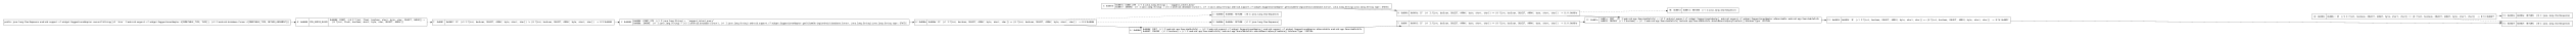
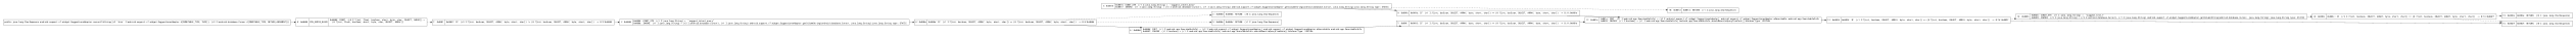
  digraph {
    fontname="Roboto Mono"
    rankdir=LR
    node [fontname="Roboto Mono" shape=record]
    edge [fontname="Roboto Mono"]
    n1 [label="{0\:\ 0x0000|MTH_ENTER_BLOCK\l|0x0000: CONST  (r0 I:?[int, float, boolean, short, byte, char, OBJECT, ARRAY]) = \l  (0 ?[int, float, boolean, short, byte, char, OBJECT, ARRAY])\l \l}"]
    n2 [label="{1\:\ 0x0001|0x0001: IF  (r3 I:?[int, boolean, OBJECT, ARRAY, byte, short, char]) != (0 ?[int, boolean, OBJECT, ARRAY, byte, short, char])  \-\> B:3:0x0004 \l}"]
    n3 [label="{3\:\ 0x0004|0x0004: CONST_STR  (r1 I:java.lang.String) =  \"suggest_intent_query\" \l0x0006: INVOKE  (r1 I:java.lang.String) = (r3 I:android.database.Cursor), (r1 I:java.lang.String) android.support.v7.widget.SuggestionsAdapter.getColumnString(android.database.Cursor, java.lang.String):java.lang.String type: STATIC \l}"]
    n4 [label="{2\:\ 0x0003|0x0003: RETURN  (r0 I:java.lang.CharSequence) \l}"]
    n5 [label="{4\:\ 0x000a|0x000a: IF  (r1 I:?[int, boolean, OBJECT, ARRAY, byte, short, char]) == (0 ?[int, boolean, OBJECT, ARRAY, byte, short, char])  \-\> B:6:0x000d \l}"]
    n6 [label="{5\:\ 0x000c|0x000c: RETURN  (r1 I:java.lang.CharSequence) \l}"]
    n7 [label="{6\:\ 0x000d|0x000d: IGET  (r1 I:android.app.SearchableInfo) = (r2 I:android.support.v7.widget.SuggestionsAdapter) android.support.v7.widget.SuggestionsAdapter.mSearchable android.app.SearchableInfo \l0x000f: INVOKE  (r1 I:boolean) = (r1 I:android.app.SearchableInfo) android.app.SearchableInfo.shouldRewriteQueryFromData():boolean type: VIRTUAL \l}"]
    n8 [label="{7\:\ 0x0013|0x0013: IF  (r1 I:?[int, boolean, OBJECT, ARRAY, byte, short, char]) == (0 ?[int, boolean, OBJECT, ARRAY, byte, short, char])  \-\> B:11:0x001e \l}"]
    n9 [label="{11\:\ 0x001e|0x001e: IGET  (r1 I:android.app.SearchableInfo) = (r2 I:android.support.v7.widget.SuggestionsAdapter) android.support.v7.widget.SuggestionsAdapter.mSearchable android.app.SearchableInfo \l0x0020: INVOKE  (r1 I:boolean) = (r1 I:android.app.SearchableInfo) android.app.SearchableInfo.shouldRewriteQueryFromText():boolean type: VIRTUAL \l}"]
    n10 [label="{8\:\ 0x0015|0x0015: CONST_STR  (r1 I:java.lang.String) =  \"suggest_intent_data\" \l0x0017: INVOKE  (r1 I:java.lang.String) = (r3 I:android.database.Cursor), (r1 I:java.lang.String) android.support.v7.widget.SuggestionsAdapter.getColumnString(android.database.Cursor, java.lang.String):java.lang.String type: STATIC \l}"]
    n11 [label="{9\:\ 0x001b|0x001b: IF  (r1 I:?[int, boolean, OBJECT, ARRAY, byte, short, char]) == (0 ?[int, boolean, OBJECT, ARRAY, byte, short, char])  \-\> B:11:0x001e \l}"]
    n12 [label="{12\:\ 0x0024|0x0024: IF  (r1 I:?[int, boolean, OBJECT, ARRAY, byte, short, char]) == (0 ?[int, boolean, OBJECT, ARRAY, byte, short, char])  \-\> B:16:0x002f \l}"]
    n13 [label="{10\:\ 0x001d|0x001d: RETURN  (r1 I:java.lang.CharSequence) \l}"]
+   n14 [label="{13\:\ 0x0026|0x0026: CONST_STR  (r1 I:java.lang.String) =  \"suggest_text_1\" \l0x0028: INVOKE  (r3 I:java.lang.String) = (r3 I:android.database.Cursor), (r1 I:java.lang.String) android.support.v7.widget.SuggestionsAdapter.getColumnString(android.database.Cursor, java.lang.String):java.lang.String type: STATIC \l}"]
    n15 [label="{16\:\ 0x002f|0x002f: RETURN  (r0 I:java.lang.CharSequence) \l}"]
    n16 [label="{14\:\ 0x002c|0x002c: IF  (r3 I:?[int, boolean, OBJECT, ARRAY, byte, short, char]) == (0 ?[int, boolean, OBJECT, ARRAY, byte, short, char])  \-\> B:16:0x002f \l}"]
    n17 [label="{15\:\ 0x002e|0x002e: RETURN  (r3 I:java.lang.CharSequence) \l}"]
    n18 [label="{public java.lang.CharSequence android.support.v7.widget.SuggestionsAdapter.convertToString((r2 'this' I:android.support.v7.widget.SuggestionsAdapter A[IMMUTABLE_TYPE, THIS]), (r3 I:android.database.Cursor A[IMMUTABLE_TYPE, METHOD_ARGUMENT])) }"]
    n1 -> n2 [style=dashed]
    n2 -> n3
    n3 -> n5
    n5 -> n4 [style=dashed]
    n5 -> n6 [style=dashed]
    n5 -> n7
    n7 -> n8
    n8 -> n9
    n9 -> n12
    n10 -> n11
    n11 -> n9
-   n11 -> n13 [style=dashed]
+   n10 -> n13 [style=dashed]
+   n12 -> n14 [style=dashed]
    n12 -> n15
+   n14 -> n16
    n16 -> n15 [style=dashed]
    n16 -> n17 [style=dashed]
    n18 -> n1
  }
